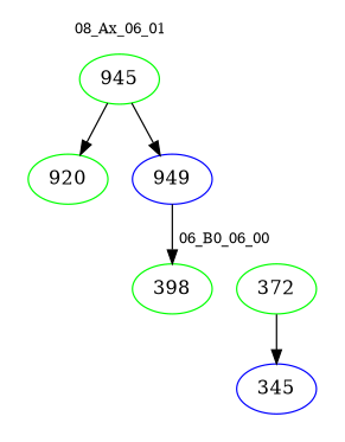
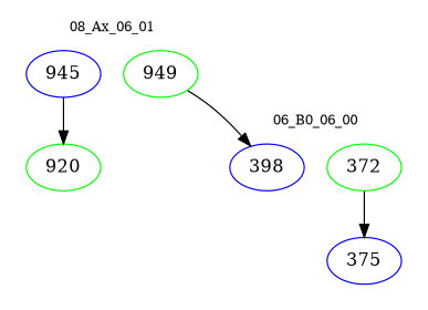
  digraph {
    node [color=green]
    edge [color=black]
-   n1 [label=945]
+   n1 [color=blue label=945]
    n2 [label=920]
-   n3 [color=blue label=949]
+   n3 [label=949]
    n4 [label=372]
-   n5 [color=blue label=345]
-   n6 [label=398]
+   n5 [color=blue label=375]
+   n6 [color=blue label=398]
    subgraph cluster_1 {
      color=white
      fontsize=10
      label="08_Ax_06_01"
      n1
      n2
      n3
    }
    subgraph cluster_2 {
      color=white
      fontsize=10
      label="06_B0_06_00"
      n4
      n5
      n6
    }
    n1 -> n2
-   n1 -> n3
    n3 -> n6
    n4 -> n5
  }
